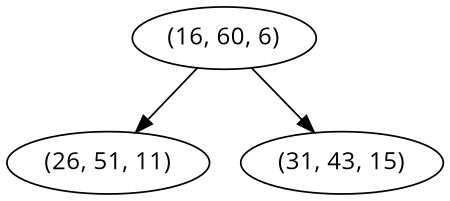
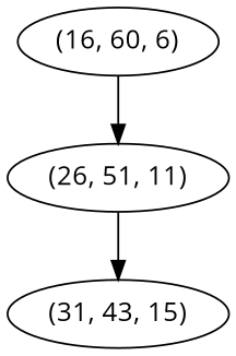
  digraph {
    fontname="Open Sans"
    node [fontname="Open Sans"]
    edge [fontname="Open Sans"]
    "(16, 60, 6)"
    "(26, 51, 11)"
    "(31, 43, 15)"
    "(16, 60, 6)" -> "(26, 51, 11)"
-   "(16, 60, 6)" -> "(31, 43, 15)"
+   "(26, 51, 11)" -> "(31, 43, 15)"
  }
